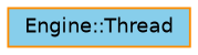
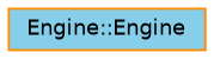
  digraph {
    rankdir=LR
-   n1 [color=darkorange fillcolor=skyblue fontname=Helvetica fontsize=10 height=0.2 label="Engine::Thread" shape=box style=filled width=0.4]
+   n1 [color=darkorange fillcolor=skyblue fontname=Helvetica fontsize=10 height=0.2 label="Engine::Engine" shape=box style=filled width=0.4]
  }
